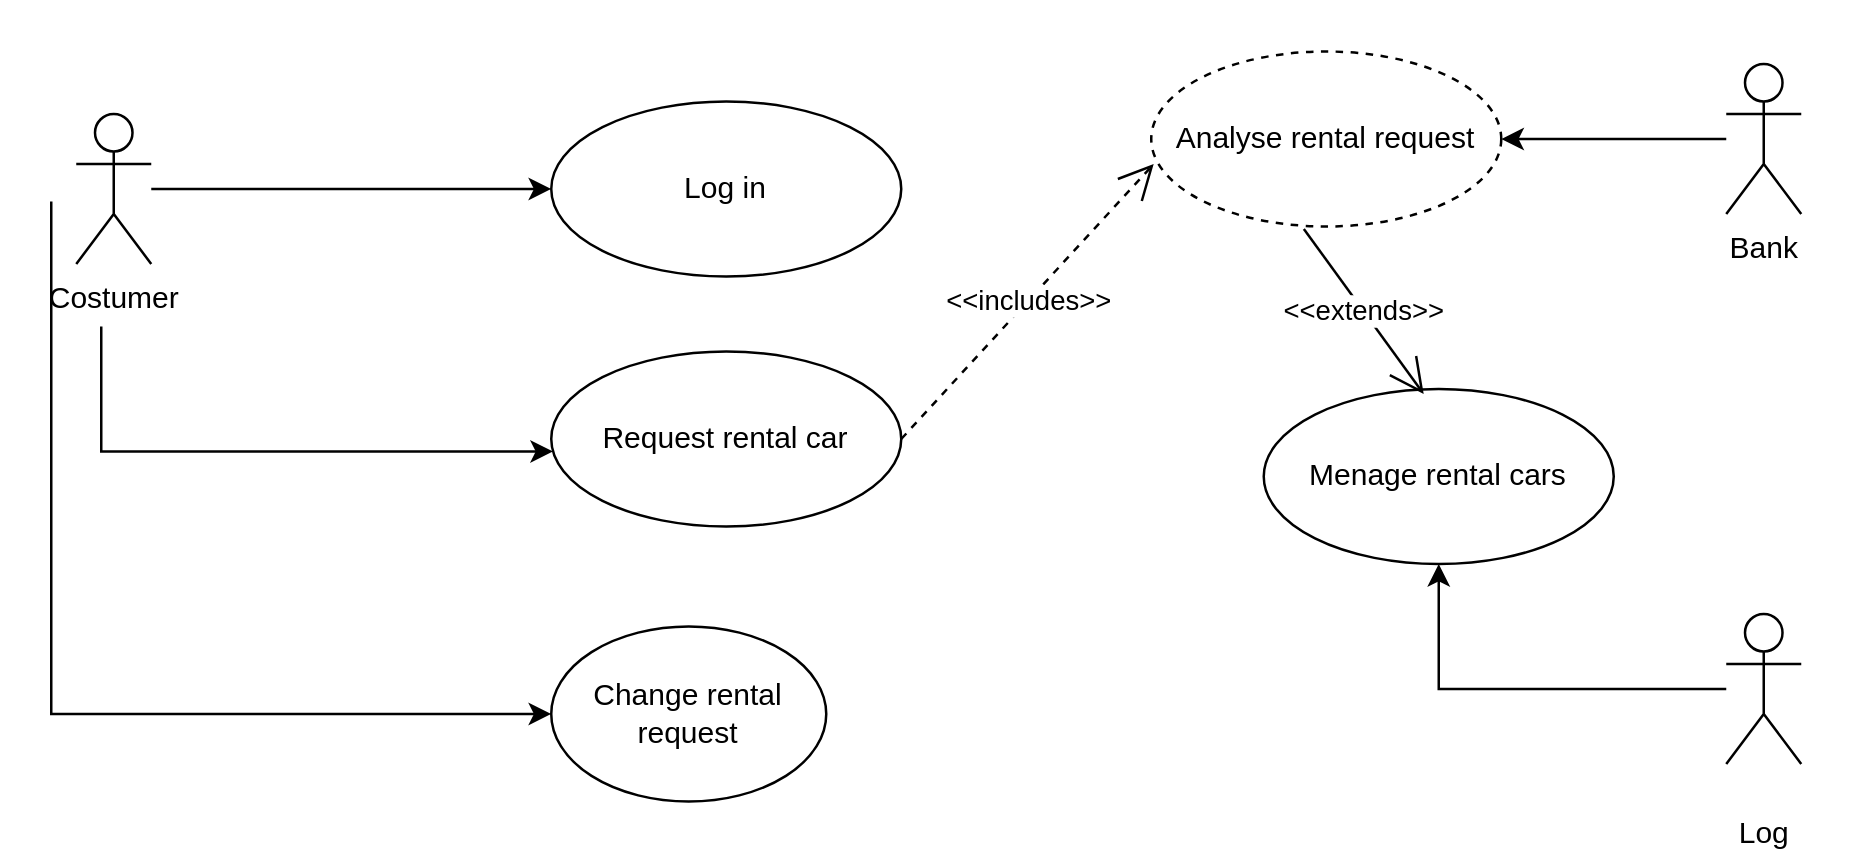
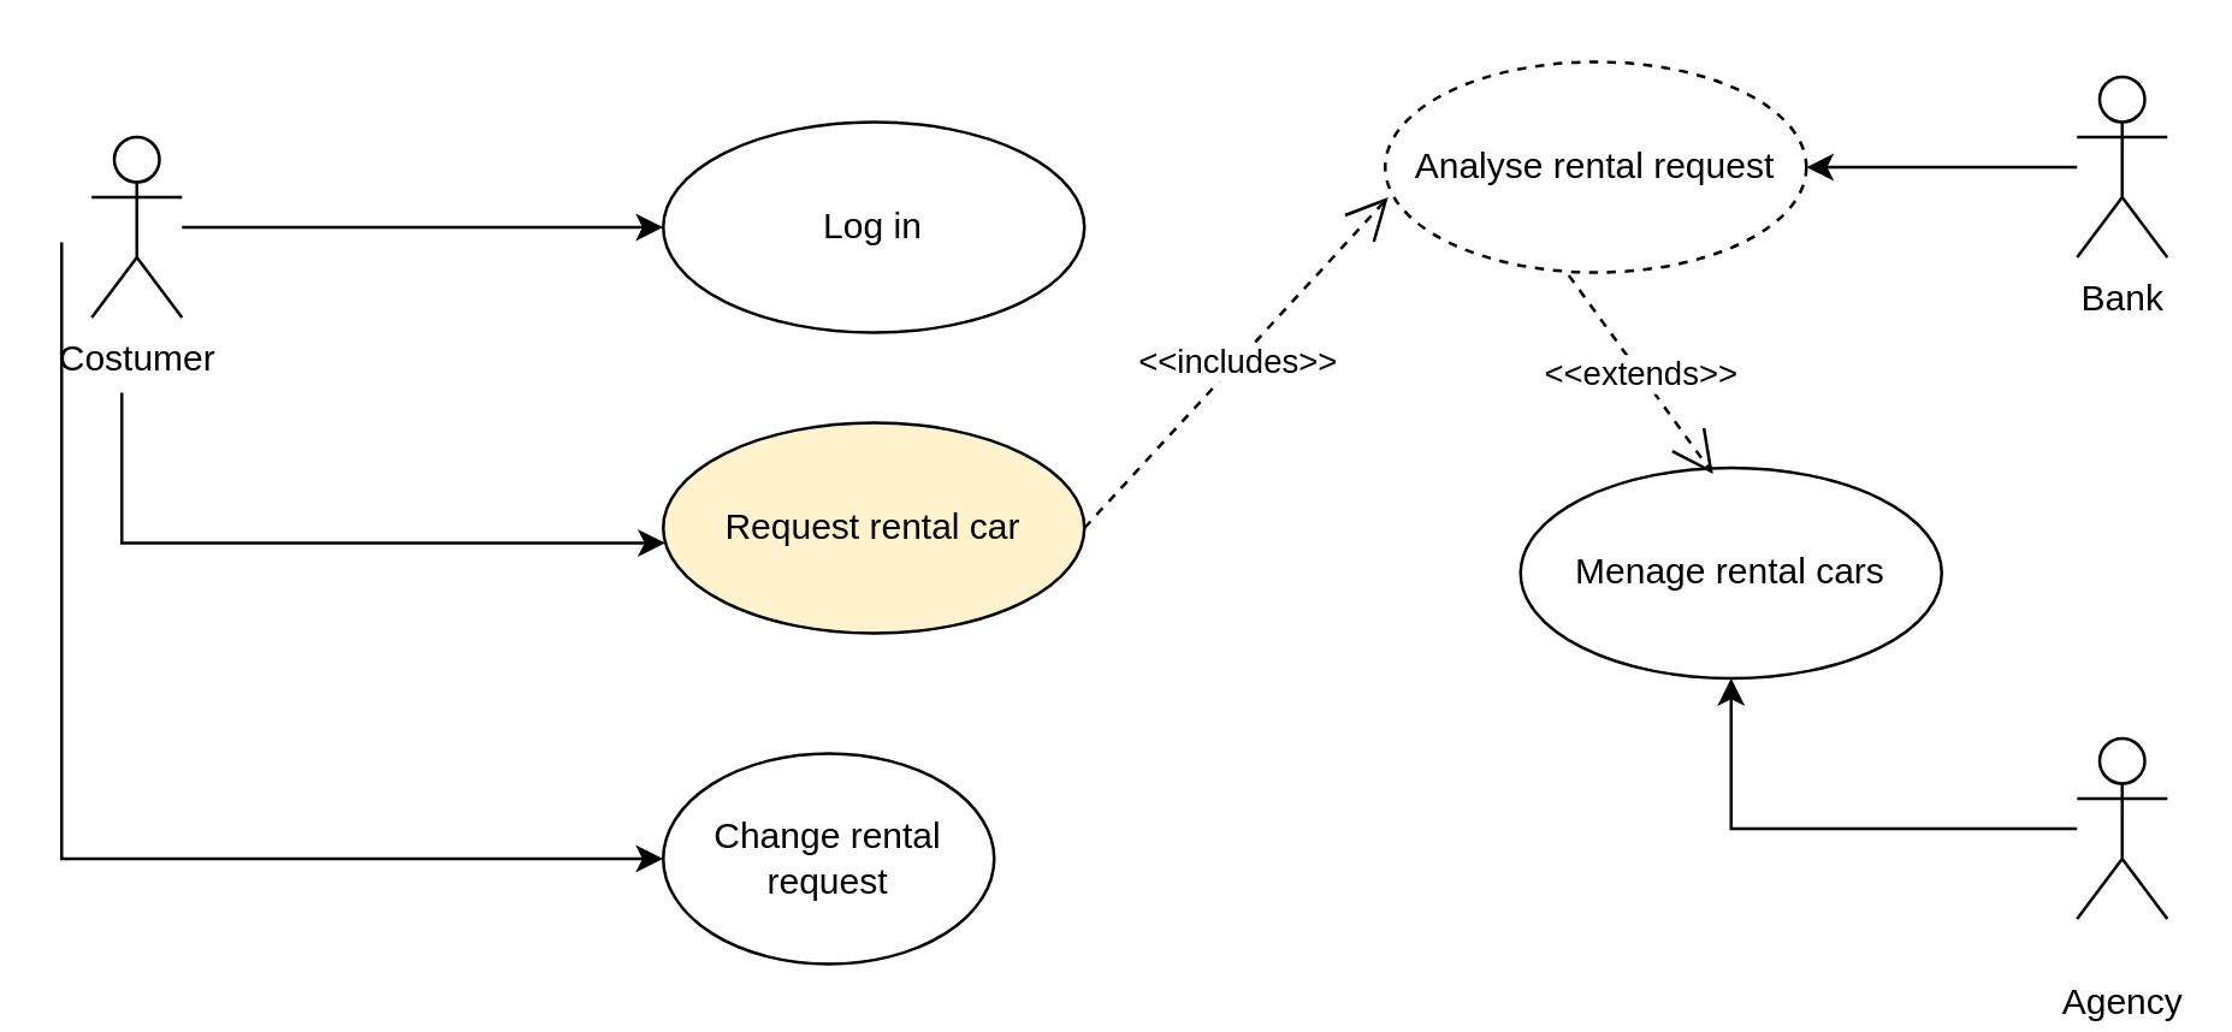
  <mxCell id="0" />
  <mxCell id="1" parent="0" />
  <mxCell id="2" style="edgeStyle=orthogonalEdgeStyle;rounded=0;orthogonalLoop=1;jettySize=auto;html=1;entryX=0;entryY=0.5;entryDx=0;entryDy=0;" edge="1" parent="1" source="5" target="6"><mxGeometry relative="1" as="geometry" /></mxCell>
  <mxCell id="3" style="edgeStyle=orthogonalEdgeStyle;rounded=0;orthogonalLoop=1;jettySize=auto;html=1;" edge="1" parent="1" target="7"><mxGeometry relative="1" as="geometry"><mxPoint x="40" y="130" as="sourcePoint" /><Array as="points"><mxPoint x="40" y="180" /></Array></mxGeometry></mxCell>
  <mxCell id="4" style="edgeStyle=orthogonalEdgeStyle;rounded=0;orthogonalLoop=1;jettySize=auto;html=1;entryX=0;entryY=0.5;entryDx=0;entryDy=0;" edge="1" parent="1" target="8"><mxGeometry relative="1" as="geometry"><mxPoint x="20" y="80" as="sourcePoint" /><Array as="points"><mxPoint x="20" y="285" /></Array></mxGeometry></mxCell>
  <mxCell id="5" value="Costumer" style="shape=umlActor;verticalLabelPosition=bottom;verticalAlign=top;html=1;outlineConnect=0;" vertex="1" parent="1"><mxGeometry x="30" y="45" width="30" height="60" as="geometry" /></mxCell>
  <mxCell id="6" value="Log in" style="ellipse;whiteSpace=wrap;html=1;" vertex="1" parent="1"><mxGeometry x="220" y="40" width="140" height="70" as="geometry" /></mxCell>
- <mxCell id="7" value="Request rental car" style="ellipse;whiteSpace=wrap;html=1;" vertex="1" parent="1"><mxGeometry x="220" y="140" width="140" height="70" as="geometry" /></mxCell>
+ <mxCell id="7" value="Request rental car" style="ellipse;whiteSpace=wrap;html=1;fillColor=#fff2cc;" vertex="1" parent="1"><mxGeometry x="220" y="140" width="140" height="70" as="geometry" /></mxCell>
  <mxCell id="8" value="Change rental request" style="ellipse;whiteSpace=wrap;html=1;" vertex="1" parent="1"><mxGeometry x="220" y="250" width="110" height="70" as="geometry" /></mxCell>
  <mxCell id="9" value="" style="edgeStyle=orthogonalEdgeStyle;rounded=0;orthogonalLoop=1;jettySize=auto;html=1;" edge="1" parent="1" source="10" target="11"><mxGeometry relative="1" as="geometry" /></mxCell>
  <mxCell id="10" value="Bank" style="shape=umlActor;verticalLabelPosition=bottom;verticalAlign=top;html=1;outlineConnect=0;" vertex="1" parent="1"><mxGeometry x="690" y="25" width="30" height="60" as="geometry" /></mxCell>
  <mxCell id="11" value="Analyse rental request" style="ellipse;whiteSpace=wrap;html=1;dashed=1;" vertex="1" parent="1"><mxGeometry x="460" y="20" width="140" height="70" as="geometry" /></mxCell>
  <mxCell id="12" value="&amp;lt;&amp;lt;includes&amp;gt;&amp;gt;" style="endArrow=open;endSize=12;dashed=1;html=1;rounded=0;exitX=1;exitY=0.5;exitDx=0;exitDy=0;entryX=0.007;entryY=0.643;entryDx=0;entryDy=0;entryPerimeter=0;" edge="1" parent="1" source="7" target="11"><mxGeometry width="160" relative="1" as="geometry"><mxPoint x="210" y="310" as="sourcePoint" /><mxPoint x="370" y="310" as="targetPoint" /></mxGeometry></mxCell>
  <mxCell id="13" value="" style="edgeStyle=orthogonalEdgeStyle;rounded=0;orthogonalLoop=1;jettySize=auto;html=1;" edge="1" parent="1" source="14" target="15"><mxGeometry relative="1" as="geometry" /></mxCell>
- <mxCell id="14" value="&lt;div&gt;&lt;br&gt;&lt;/div&gt;&lt;div&gt;Log&lt;/div&gt;" style="shape=umlActor;verticalLabelPosition=bottom;verticalAlign=top;html=1;outlineConnect=0;" vertex="1" parent="1"><mxGeometry x="690" y="245" width="30" height="60" as="geometry" /></mxCell>
+ <mxCell id="14" value="&lt;div&gt;&lt;br&gt;&lt;/div&gt;&lt;div&gt;Agency&lt;/div&gt;" style="shape=umlActor;verticalLabelPosition=bottom;verticalAlign=top;html=1;outlineConnect=0;" vertex="1" parent="1"><mxGeometry x="690" y="245" width="30" height="60" as="geometry" /></mxCell>
  <mxCell id="15" value="Menage rental cars" style="ellipse;whiteSpace=wrap;html=1;" vertex="1" parent="1"><mxGeometry x="505" y="155" width="140" height="70" as="geometry" /></mxCell>
- <mxCell id="16" value="&amp;lt;&amp;lt;extends&amp;gt;&amp;gt;" style="endArrow=open;endSize=12;dashed=0;html=1;rounded=0;exitX=0.436;exitY=1.014;exitDx=0;exitDy=0;entryX=0.457;entryY=0.029;entryDx=0;entryDy=0;entryPerimeter=0;exitPerimeter=0;" edge="1" parent="1" source="11" target="15"><mxGeometry width="160" relative="1" as="geometry"><mxPoint x="370" y="185" as="sourcePoint" /><mxPoint x="471" y="75" as="targetPoint" /></mxGeometry></mxCell>
+ <mxCell id="16" value="&amp;lt;&amp;lt;extends&amp;gt;&amp;gt;" style="endArrow=open;endSize=12;dashed=1;html=1;rounded=0;exitX=0.436;exitY=1.014;exitDx=0;exitDy=0;entryX=0.457;entryY=0.029;entryDx=0;entryDy=0;entryPerimeter=0;exitPerimeter=0;" edge="1" parent="1" source="11" target="15"><mxGeometry width="160" relative="1" as="geometry"><mxPoint x="370" y="185" as="sourcePoint" /><mxPoint x="471" y="75" as="targetPoint" /></mxGeometry></mxCell>
